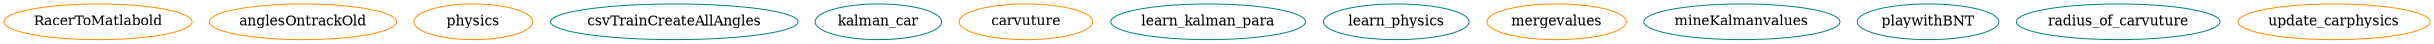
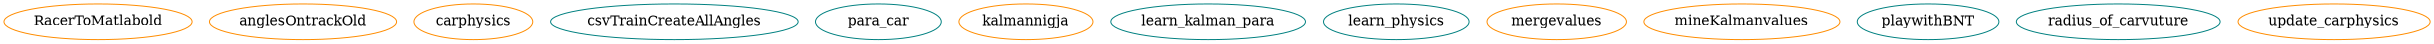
  digraph {
    node [color=darkorange]
    RacerToMatlabold
    anglesOntrackOld
-   carphysics [label=physics]
+   carphysics
    csvTrainCreateAllAngles [color=teal]
-   kalman_car [color=teal]
-   kalmannigja [label=carvuture]
+   kalman_car [color=teal label=para_car]
+   kalmannigja
    learn_kalman_para [color=teal]
    learn_physics [color=teal]
    mergevalues
-   mineKalmanvalues [color=teal]
+   mineKalmanvalues
    playwithBNT [color=teal]
    radius_of_carvuture [color=teal]
    update_carphysics
  }
